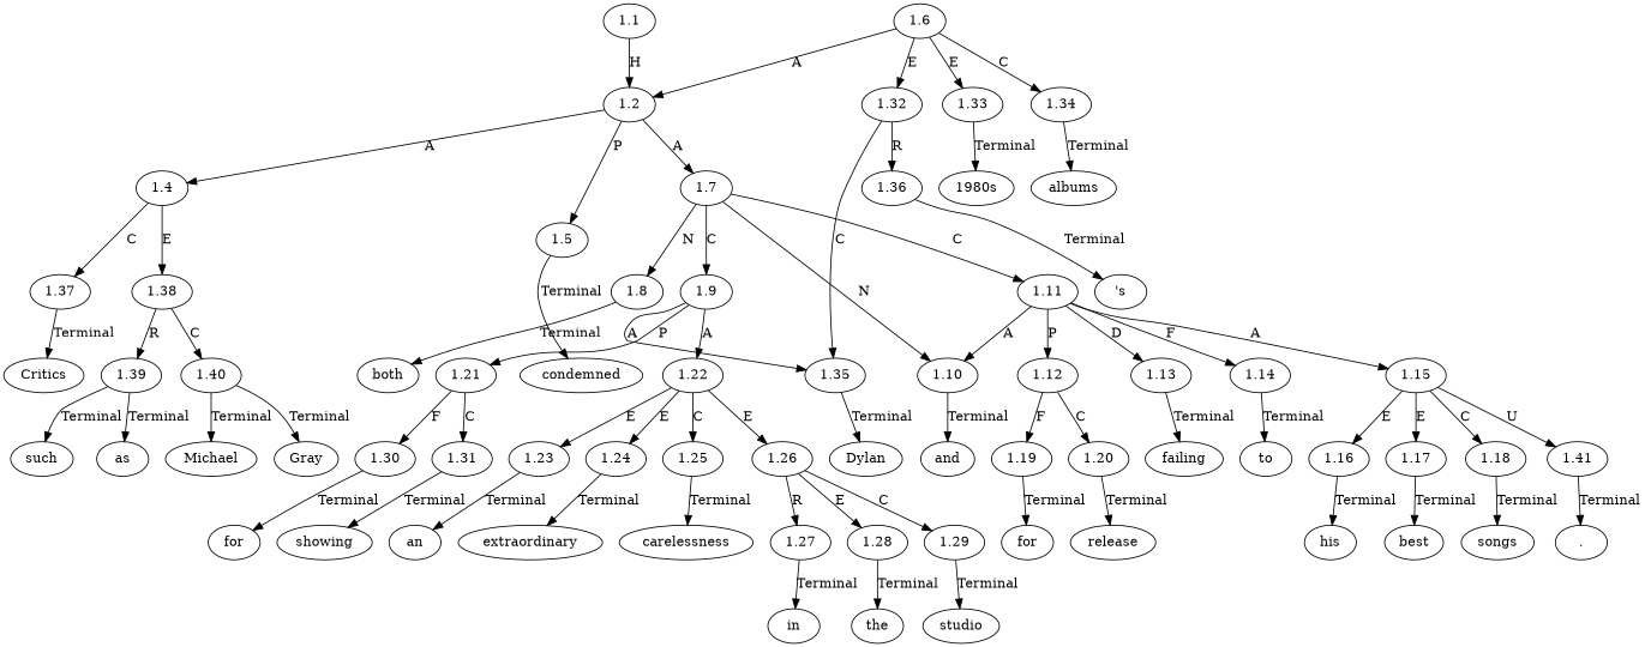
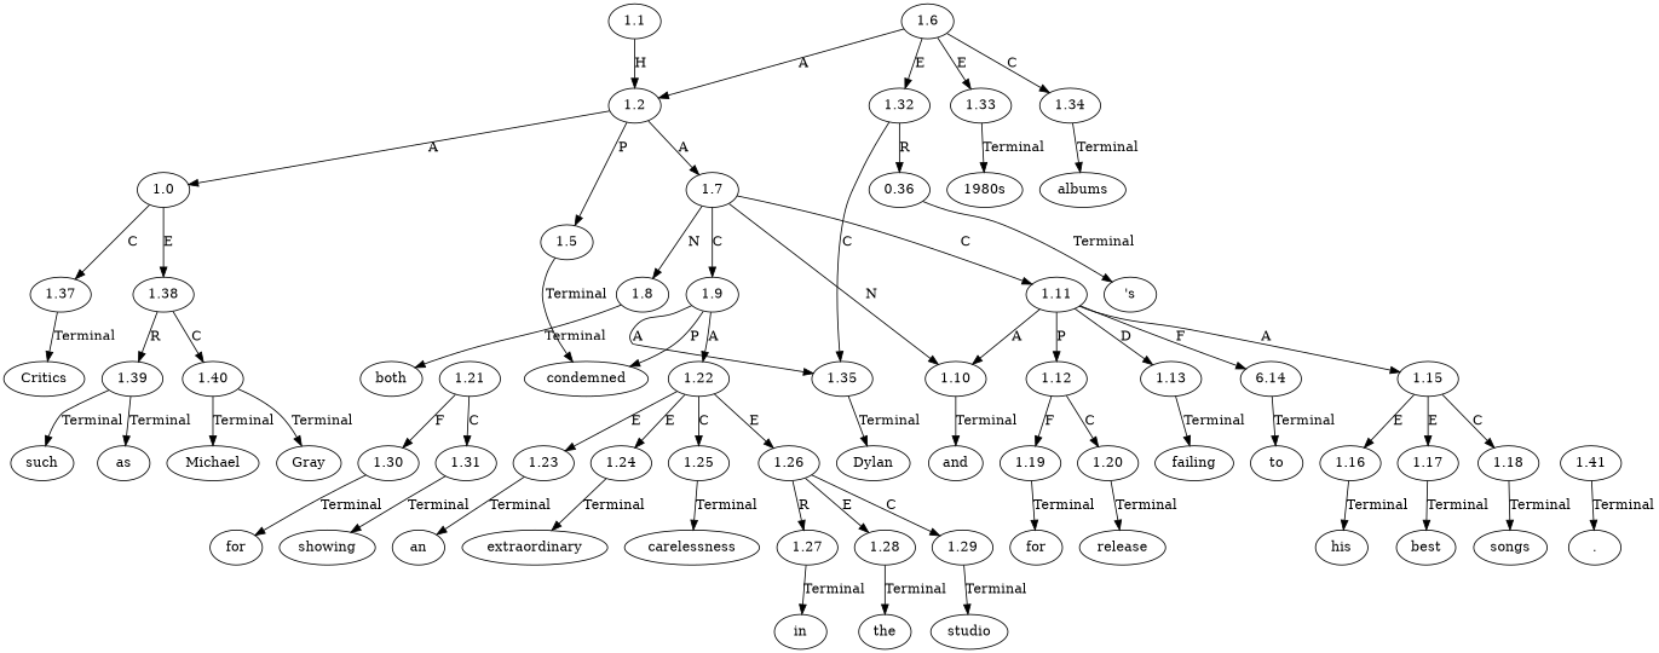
  digraph {
    node [ordering=out]
    edge [ordering=out]
    n1 [label=Critics]
    n2 [label=albums]
    n3 [label=both]
    n4 [label=for]
    n5 [label=showing]
    n6 [label=an]
    n7 [label=extraordinary]
    n8 [label=carelessness]
    n9 [label=in]
    n10 [label=the]
    n11 [label=studio]
    n12 [label=such]
    n13 [label=and]
    n14 [label=for]
    n15 [label=failing]
    n16 [label=to]
    n17 [label=release]
    n18 [label=his]
    n19 [label=best]
    n20 [label=songs]
    n21 [label="."]
    n22 [label=as]
    n23 [label=Michael]
    n24 [label=Gray]
    n25 [label=condemned]
    n26 [label=Dylan]
    n27 [label="'s"]
    n28 [label="1980s"]
    n29 [label=1.1]
    n30 [label=1.2]
-   n31 [label=1.4]
+   n31 [label=1.0]
    n32 [label=1.5]
    n33 [label=1.7]
    n34 [label=1.37]
    n35 [label=1.38]
    n36 [label=1.6]
    n37 [label=1.32]
    n38 [label=1.33]
    n39 [label=1.34]
    n40 [label=1.8]
    n41 [label=1.9]
    n42 [label=1.10]
    n43 [label=1.11]
    n44 [label=1.39]
    n45 [label=1.40]
    n46 [label=1.35]
-   n47 [label=1.36]
+   n47 [label=0.36]
    n48 [label=1.21]
    n49 [label=1.22]
    n50 [label=1.12]
    n51 [label=1.13]
-   n52 [label=1.14]
+   n52 [label=6.14]
    n53 [label=1.15]
    n54 [label=1.30]
    n55 [label=1.31]
    n56 [label=1.23]
    n57 [label=1.24]
    n58 [label=1.25]
    n59 [label=1.26]
    n60 [label=1.19]
    n61 [label=1.20]
    n62 [label=1.16]
    n63 [label=1.17]
    n64 [label=1.18]
    n65 [label=1.41]
    n66 [label=1.27]
    n67 [label=1.28]
    n68 [label=1.29]
    n29 -> n30 [label=H]
    n30 -> n31 [label=A]
    n30 -> n32 [label=P]
    n30 -> n33 [label=A]
    n31 -> n34 [label=C]
    n31 -> n35 [label=E]
    n32 -> n25 [label=Terminal]
    n33 -> n40 [label=N]
    n33 -> n41 [label=C]
    n33 -> n42 [label=N]
    n33 -> n43 [label=C]
    n34 -> n1 [label=Terminal]
    n35 -> n44 [label=R]
    n35 -> n45 [label=C]
    n36 -> n30 [label=A]
    n36 -> n37 [label=E]
    n36 -> n38 [label=E]
    n36 -> n39 [label=C]
    n37 -> n46 [label=C]
    n37 -> n47 [label=R]
    n38 -> n28 [label=Terminal]
    n39 -> n2 [label=Terminal]
    n40 -> n3 [label=Terminal]
    n41 -> n46 [label=A]
-   n41 -> n48 [label=P]
+   n41 -> n25 [label=P]
    n41 -> n49 [label=A]
    n42 -> n13 [label=Terminal]
    n43 -> n42 [label=A]
    n43 -> n50 [label=P]
    n43 -> n51 [label=D]
    n43 -> n52 [label=F]
    n43 -> n53 [label=A]
    n44 -> n12 [label=Terminal]
    n44 -> n22 [label=Terminal]
    n45 -> n23 [label=Terminal]
    n45 -> n24 [label=Terminal]
    n46 -> n26 [label=Terminal]
    n47 -> n27 [label=Terminal]
    n48 -> n54 [label=F]
    n48 -> n55 [label=C]
    n49 -> n56 [label=E]
    n49 -> n57 [label=E]
    n49 -> n58 [label=C]
    n49 -> n59 [label=E]
    n50 -> n60 [label=F]
    n50 -> n61 [label=C]
    n51 -> n15 [label=Terminal]
    n52 -> n16 [label=Terminal]
    n53 -> n62 [label=E]
    n53 -> n63 [label=E]
    n53 -> n64 [label=C]
-   n53 -> n65 [label=U]
    n54 -> n4 [label=Terminal]
    n55 -> n5 [label=Terminal]
    n56 -> n6 [label=Terminal]
    n57 -> n7 [label=Terminal]
    n58 -> n8 [label=Terminal]
    n59 -> n66 [label=R]
    n59 -> n67 [label=E]
    n59 -> n68 [label=C]
    n60 -> n14 [label=Terminal]
    n61 -> n17 [label=Terminal]
    n62 -> n18 [label=Terminal]
    n63 -> n19 [label=Terminal]
    n64 -> n20 [label=Terminal]
    n65 -> n21 [label=Terminal]
    n66 -> n9 [label=Terminal]
    n67 -> n10 [label=Terminal]
    n68 -> n11 [label=Terminal]
  }
